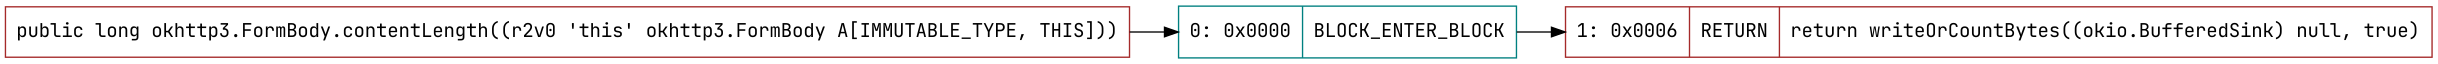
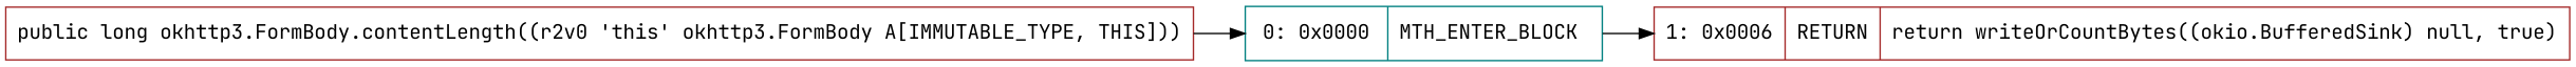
  digraph {
    rankdir=LR
    fontname="JetBrains Mono"
    node [shape=record color=brown fontname="JetBrains Mono"]
    edge [fontname="JetBrains Mono"]
-   n1 [label="{0\:\ 0x0000|BLOCK_ENTER_BLOCK\l}" color=teal]
+   n1 [label="{0\:\ 0x0000|MTH_ENTER_BLOCK\l}" color=teal]
    n2 [label="{1\:\ 0x0006|RETURN\l|return writeOrCountBytes((okio.BufferedSink) null, true)\l}"]
    n3 [label="{public long okhttp3.FormBody.contentLength((r2v0 'this' okhttp3.FormBody A[IMMUTABLE_TYPE, THIS])) }"]
    n1 -> n2
    n3 -> n1
  }
